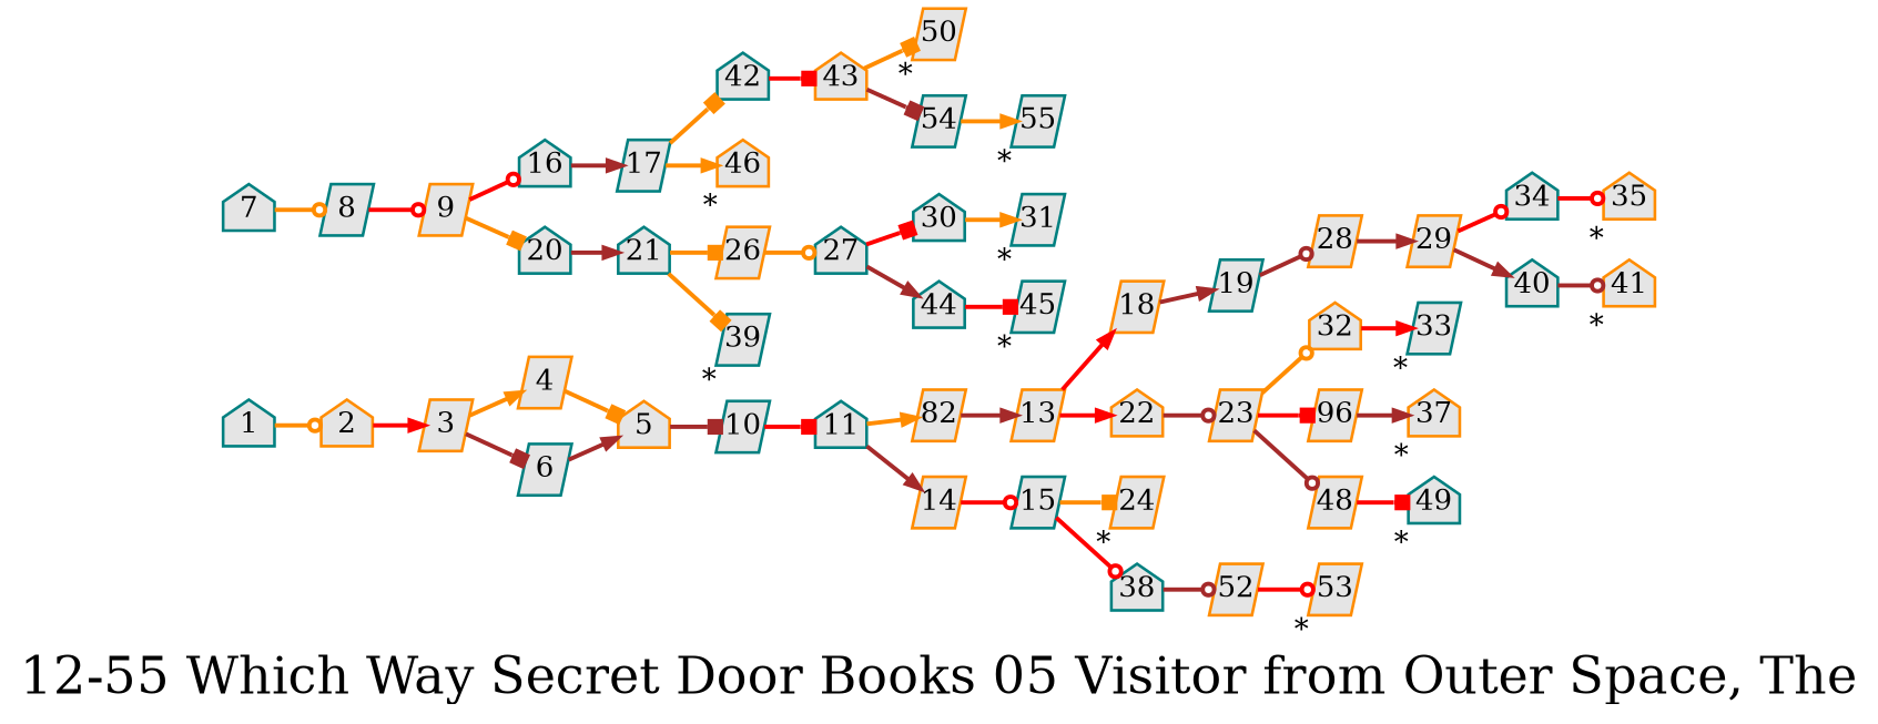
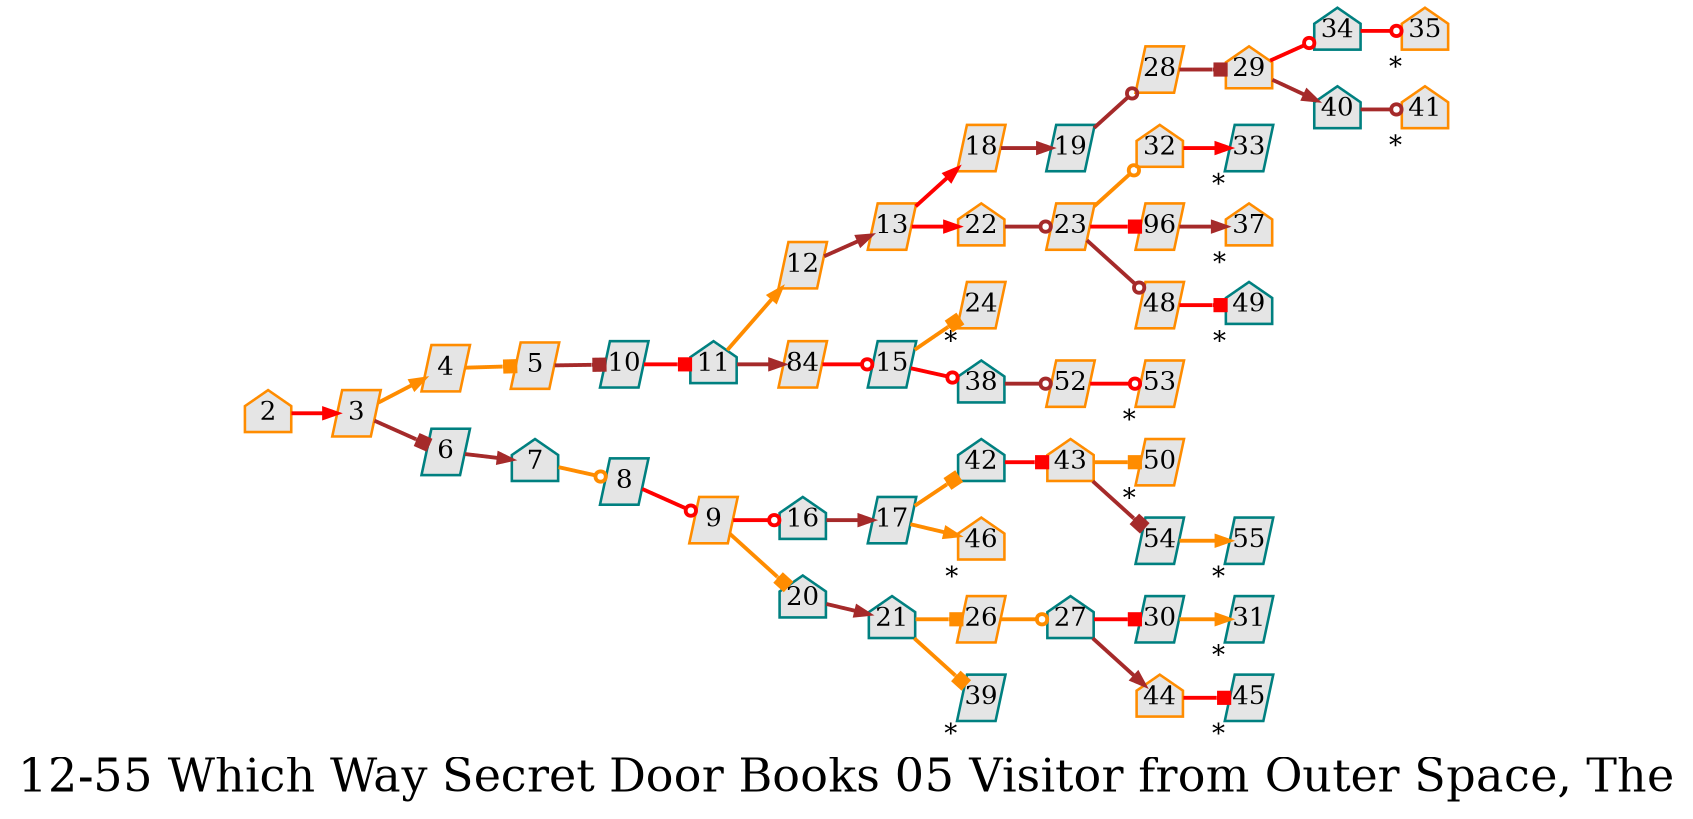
  digraph {
    fontsize=36
    label="12-55 Which Way Secret Door Books 05 Visitor from Outer Space, The"
    nodesep=0.35
    ordering=out
    rankdir=LR
    ranksep=0.45
    node [color=teal fillcolor=grey90 fixedsize=true fontsize=20 labelfloat=true margin="0,0" penwidth=2 regular=true shape=parallelogram style=filled]
    edge [arrowhead=normal color=brown fontsize=12 labelfloat=true penwidth=3]
-   1 [shape=house]
    2 [color=darkorange shape=house]
    3 [color=darkorange]
    4 [color=darkorange]
    6
-   5 [color=darkorange shape=house]
+   5 [color=darkorange]
    7 [shape=house]
    10
    8
    11 [shape=house]
-   12 [color=darkorange label=82]
-   14 [color=darkorange]
+   12 [color=darkorange]
+   14 [color=darkorange label=84]
    9 [color=darkorange]
    16 [shape=house]
    20 [shape=house]
    17
    21 [shape=house]
    42 [shape=house]
    46 [color=darkorange shape=house xlabel="*"]
    26 [color=darkorange]
    39 [xlabel="*"]
    13 [color=darkorange]
    15
    18 [color=darkorange]
    22 [color=darkorange shape=house]
    24 [color=darkorange xlabel="*"]
    38 [shape=house]
    19
    23 [color=darkorange]
    28 [color=darkorange]
    32 [color=darkorange shape=house]
    n32 [color=darkorange label=96]
    48 [color=darkorange]
    52 [color=darkorange]
    53 [color=darkorange xlabel="*"]
    43 [color=darkorange shape=house]
    50 [color=darkorange xlabel="*"]
    54
-   29 [color=darkorange]
+   29 [color=darkorange shape=house]
    33 [xlabel="*"]
    34 [shape=house]
    40 [shape=house]
    27 [shape=house]
-   30 [shape=house]
-   44 [shape=house]
+   30
+   44 [color=darkorange shape=house]
    37 [color=darkorange shape=house xlabel="*"]
    49 [shape=house xlabel="*"]
    31 [xlabel="*"]
    45 [xlabel="*"]
    35 [color=darkorange shape=house xlabel="*"]
    41 [color=darkorange shape=house xlabel="*"]
    55 [xlabel="*"]
-   1 -> 2 [arrowhead=odot color=darkorange]
    2 -> 3 [color=red]
    3 -> 4 [color=darkorange]
    3 -> 6 [arrowhead=box]
    4 -> 5 [arrowhead=box color=darkorange]
-   6 -> 5
+   6 -> 7
    5 -> 10 [arrowhead=box]
    7 -> 8 [arrowhead=odot color=darkorange]
    10 -> 11 [arrowhead=box color=red]
    8 -> 9 [arrowhead=odot color=red]
    11 -> 12 [color=darkorange]
    11 -> 14
    12 -> 13
    14 -> 15 [arrowhead=odot color=red]
    9 -> 16 [arrowhead=odot color=red]
    9 -> 20 [arrowhead=box color=darkorange]
    16 -> 17
    20 -> 21
    17 -> 42 [arrowhead=box color=darkorange]
    17 -> 46 [color=darkorange]
    21 -> 26 [arrowhead=box color=darkorange]
    21 -> 39 [arrowhead=box color=darkorange]
    42 -> 43 [arrowhead=box color=red]
    26 -> 27 [arrowhead=odot color=darkorange]
    13 -> 18 [color=red]
    13 -> 22 [color=red]
    15 -> 24 [arrowhead=box color=darkorange]
    15 -> 38 [arrowhead=odot color=red]
    18 -> 19
    22 -> 23 [arrowhead=odot]
    38 -> 52 [arrowhead=odot]
    19 -> 28 [arrowhead=odot]
    23 -> 32 [arrowhead=odot color=darkorange]
    23 -> n32 [arrowhead=box color=red]
    23 -> 48 [arrowhead=odot]
-   28 -> 29
+   28 -> 29 [arrowhead=box]
    32 -> 33 [color=red]
    n32 -> 37
    48 -> 49 [arrowhead=box color=red]
    52 -> 53 [arrowhead=odot color=red]
    43 -> 50 [arrowhead=box color=darkorange]
    43 -> 54 [arrowhead=box]
    54 -> 55 [color=darkorange]
    29 -> 34 [arrowhead=odot color=red]
    29 -> 40
    34 -> 35 [arrowhead=odot color=red]
    40 -> 41 [arrowhead=odot]
    27 -> 30 [arrowhead=box color=red]
    27 -> 44
    30 -> 31 [color=darkorange]
    44 -> 45 [arrowhead=box color=red]
  }
